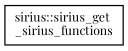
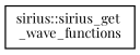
  digraph {
    rankdir=LR
    fontname="Playfair Display"
-   n1 [color=black fillcolor=white fontname="Playfair Display" fontsize=10 height=0.2 label="sirius::sirius_get\l_sirius_functions" shape=record style=filled width=0.4]
+   n1 [color=black fillcolor=white fontname="Playfair Display" fontsize=10 height=0.2 label="sirius::sirius_get\l_wave_functions" shape=record style=filled width=0.4]
  }
